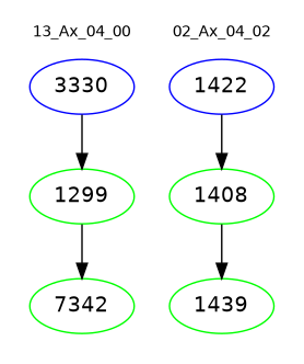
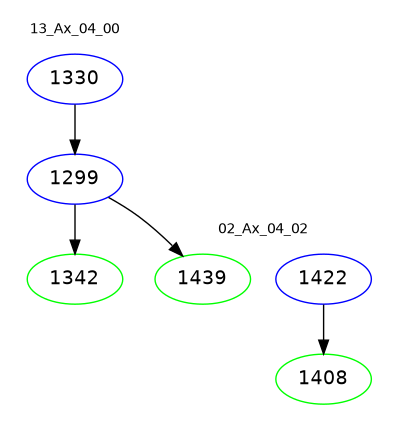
  digraph {
    fontname="DejaVu Sans"
    node [color=green fontname="DejaVu Sans"]
    edge [color=black fontname="DejaVu Sans"]
-   n1 [color=blue label=3330]
-   n2 [label=1299]
-   n3 [label=7342]
+   n1 [color=blue label=1330]
+   n2 [color=blue label=1299]
+   n3 [label=1342]
    n4 [color=blue label=1422]
    n5 [label=1408]
    n6 [label=1439]
    subgraph cluster_1 {
      color=white
      fontsize=10
      label="13_Ax_04_00"
      n1
      n2
      n3
    }
    subgraph cluster_2 {
      color=white
      fontsize=10
      label="02_Ax_04_02"
      n4
      n5
      n6
    }
    n1 -> n2
    n2 -> n3
    n4 -> n5
-   n5 -> n6
+   n2 -> n6
  }
